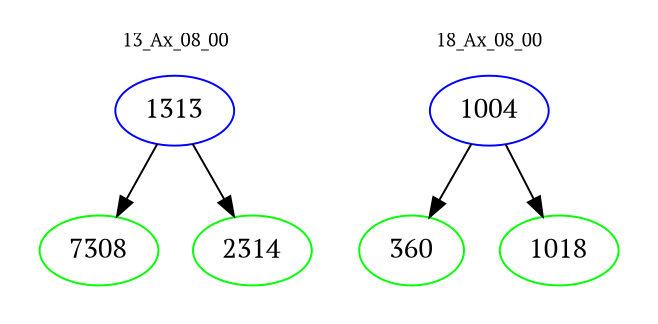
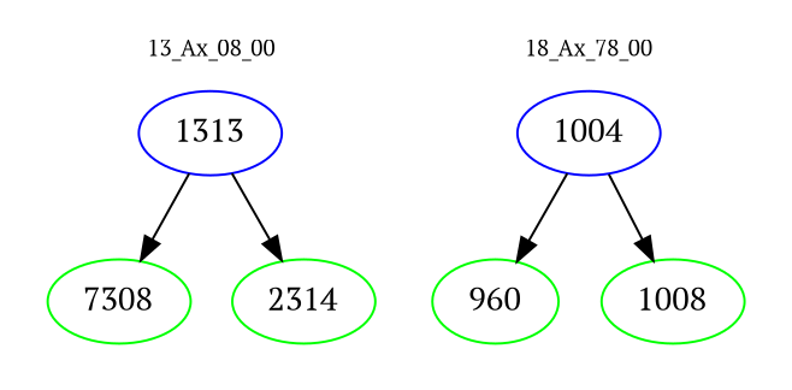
  digraph {
    fontname="PT Serif"
    node [color=green fontname="PT Serif"]
    edge [color=black fontname="PT Serif"]
    n1 [color=blue label=1313]
    n2 [label=7308]
    n3 [label=2314]
    n4 [color=blue label=1004]
-   n5 [label=360]
-   n6 [label=1018]
+   n5 [label=960]
+   n6 [label=1008]
    subgraph cluster_1 {
      color=white
      fontsize=10
      label="13_Ax_08_00"
      n1
      n2
      n3
    }
    subgraph cluster_2 {
      color=white
      fontsize=10
-     label="18_Ax_08_00"
+     label="18_Ax_78_00"
      n4
      n5
      n6
    }
    n1 -> n2
    n1 -> n3
    n4 -> n5
    n4 -> n6
  }
